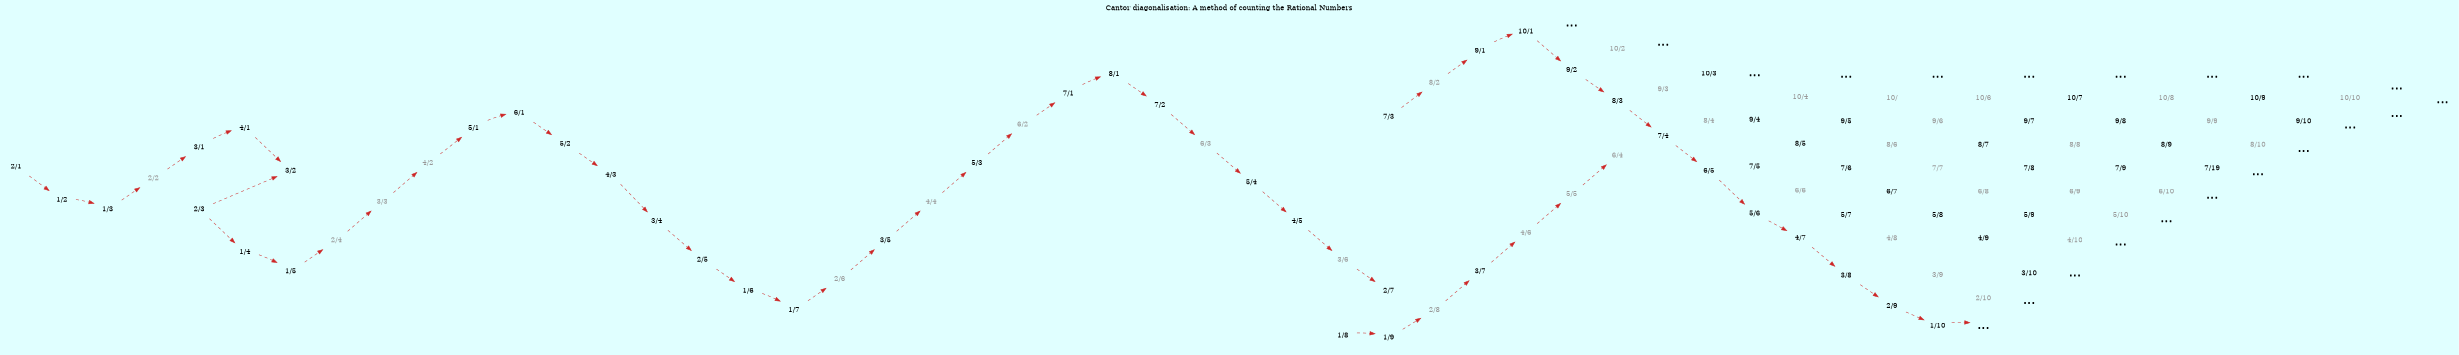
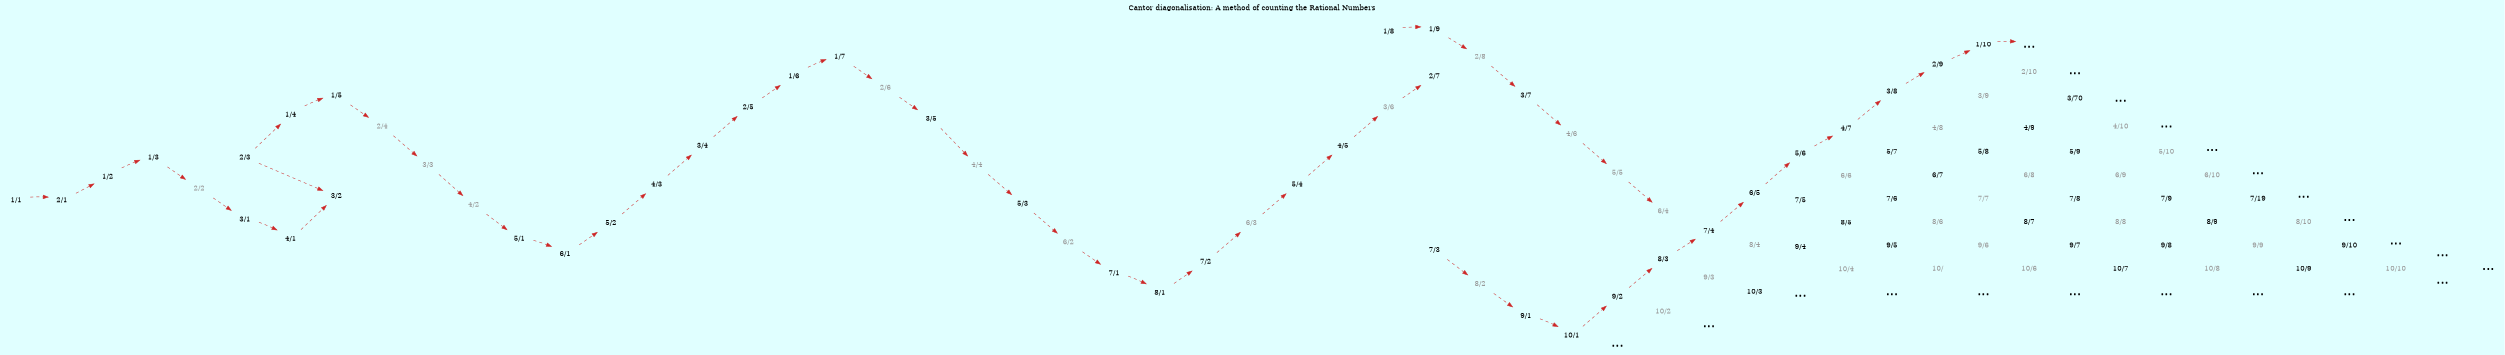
  digraph {
    bgcolor=lightcyan
    label="Cantor diagonalisation: A method of counting the Rational Numbers"
    labelloc=t
    rank=same
    rankdir=LR
    node [shape=plaintext]
    edge [style=invis]
    n1 [fontsize=25 label="..."]
    n2 [fontsize=25 label="..."]
    n3 [fontsize=25 label="..."]
    n4 [fontsize=25 label="..."]
    n5 [fontsize=25 label="..."]
    n6 [fontsize=25 label="..."]
    n7 [fontsize=25 label="..."]
    n8 [fontsize=25 label="..."]
    n9 [fontsize=25 label="..."]
    n10 [fontsize=25 label="..."]
    n11 [fontsize=25 label="..."]
    n12 [fontsize=25 label="..."]
    n13 [fontsize=25 label="..."]
    n14 [fontsize=25 label="..."]
    n15 [fontsize=25 label="..."]
    n16 [fontsize=25 label="..."]
    n17 [fontsize=25 label="..."]
    n18 [fontsize=25 label="..."]
    n19 [fontsize=25 label="..."]
    n20 [fontsize=25 label="..."]
    n21 [fontsize=25 label="..."]
    n22 [fontcolor=gray60 label="2/2"]
    "2/3"
    "3/1"
    "3/2"
    n26 [fontcolor=gray60 label="2/4"]
    n27 [fontcolor=gray60 label="3/3"]
    "1/4"
    "4/1"
    n30 [fontcolor=gray60 label="4/2"]
    "2/5"
    "3/4"
    "4/3"
    n34 [fontcolor=gray60 label="2/6"]
    "3/5"
    "1/6"
    n37 [fontcolor=gray60 label="4/4"]
    n38 [fontcolor=gray60 label="3/6"]
    "2/7"
    "3/7"
    n41 [fontcolor=gray60 label="4/6"]
    n42 [fontcolor=gray60 label="2/8"]
    "4/5"
    "2/9"
    "3/8"
    n46 [fontcolor=gray60 label="2/10"]
    n47 [fontcolor=gray60 label="3/9"]
    "1/10"
    "4/7"
    n50 [fontcolor=gray60 label="4/8"]
-   "3/10"
+   "3/10" [label="3/70"]
    n52 [fontcolor=gray60 label="4/10"]
    "5/1"
    "5/2"
    "5/3"
    n56 [fontcolor=gray60 label="5/5"]
    "5/6"
    "4/9"
    "5/9"
    "6/1"
    n61 [fontcolor=gray60 label="6/2"]
    "5/4"
    n63 [fontcolor=gray60 label="6/3"]
    n64 [fontcolor=gray60 label="6/4"]
    "6/5"
    "5/7"
    n67 [fontcolor=gray60 label="6/6"]
    "5/8"
    n69 [fontcolor=gray60 label="6/8"]
    n70 [fontcolor=gray60 label="5/10"]
    n71 [fontcolor=gray60 label="6/10"]
    "7/4"
    "7/5"
    n74 [label="7/19"]
    "7/1"
    "7/2"
    "7/3"
    "8/1"
    n79 [fontcolor=gray60 label="8/2"]
    "8/3"
    n81 [fontcolor=gray60 label="8/4"]
    "6/7"
    "7/6"
    n84 [fontcolor=gray60 label="7/7"]
    n85 [fontcolor=gray60 label="8/6"]
    n86 [fontcolor=gray60 label="6/9"]
    "7/8"
    "7/9"
    n89 [fontcolor=gray60 label="8/8"]
    "8/9"
    n91 [fontcolor=gray60 label="8/10"]
    "8/7"
    "9/7"
    "9/1"
    "9/2"
    n96 [fontcolor=gray60 label="9/3"]
    "10/1"
    n98 [fontcolor=gray60 label="10/2"]
    "8/5"
    "9/4"
    "9/5"
    n102 [fontcolor=gray60 label="10/4"]
    n103 [fontcolor=gray60 label="9/6"]
    n104 [fontcolor=gray60 label="10/6"]
    "9/8"
    n106 [fontcolor=gray60 label="9/9"]
    n107 [fontcolor=gray60 label="10/8"]
    "9/10"
    n109 [fontcolor=gray60 label="10/10"]
    "10/3"
    "10/7"
    "10/9"
    n113 [fontcolor=gray60 label="10/"]
+   "1/1"
    "1/2"
    "2/1"
    "1/3"
    "1/5"
    "1/7"
    "1/8"
    "1/9"
    n1 -> n2
    n2 -> n3
    n3 -> n4
    n4 -> n5
    n5 -> n6
    n6 -> n7
    n7 -> n8
    n8 -> n9
    n9 -> n10
    n10 -> n11
    n12 -> n13
    n13 -> n14
    n14 -> n15
    n15 -> n16
    n16 -> n17
    n17 -> n18
    n18 -> n19
    n19 -> n20
    n20 -> n21
    n21 -> n11
    n22 -> "2/3"
    n22 -> "3/1" [color=firebrick3 style=dashed]
    n22 -> "3/2"
    "2/3" -> "3/2" [color=firebrick3 style=dashed]
    "2/3" -> n26
    "2/3" -> n27
    "2/3" -> "1/4" [color=firebrick3 style=dashed]
    "3/1" -> "3/2"
    "3/1" -> "4/1"
    "3/1" -> "4/1" [color=firebrick3 style=dashed]
    "3/2" -> n27
    "3/2" -> n30
    n26 -> n27 [color=firebrick3 style=dashed]
    n26 -> "2/5"
    n26 -> "3/4"
    n27 -> n30 [color=firebrick3 style=dashed]
    n27 -> "3/4"
    n27 -> "4/3"
    "1/4" -> n26
    "1/4" -> "1/5"
    "1/4" -> "1/5" [color=firebrick3 style=dashed]
    "4/1" -> "3/2" [color=firebrick3 style=dashed]
    "4/1" -> n30
    "4/1" -> "5/1"
    n30 -> "4/3"
    n30 -> "5/1" [color=firebrick3 style=dashed]
    n30 -> "5/2"
    "2/5" -> n34
    "2/5" -> "3/5"
    "2/5" -> "1/6" [color=firebrick3 style=dashed]
    "3/4" -> "2/5" [color=firebrick3 style=dashed]
    "3/4" -> "3/5"
    "3/4" -> n37
    "4/3" -> "3/4" [color=firebrick3 style=dashed]
    "4/3" -> n37
    "4/3" -> "5/3"
    n34 -> "3/5" [color=firebrick3 style=dashed]
    n34 -> n38
    n34 -> "2/7"
    "3/5" -> n37 [color=firebrick3 style=dashed]
    "3/5" -> n38
    "3/5" -> "4/5"
    "1/6" -> n34
    "1/6" -> "1/7"
    "1/6" -> "1/7" [color=firebrick3 style=dashed]
    n37 -> "4/5"
    n37 -> "5/3" [color=firebrick3 style=dashed]
    n37 -> "5/4"
    n38 -> "2/7" [color=firebrick3 style=dashed]
    n38 -> "3/7"
    n38 -> n41
    "2/7" -> "3/7"
    "2/7" -> n42
    "3/7" -> n41 [color=firebrick3 style=dashed]
    "3/7" -> "3/8"
    "3/7" -> "4/7"
    n41 -> "4/7"
    n41 -> n56 [color=firebrick3 style=dashed]
    n41 -> "5/6"
    n42 -> "3/7" [color=firebrick3 style=dashed]
    n42 -> "2/9"
    n42 -> "3/8"
    "4/5" -> n38 [color=firebrick3 style=dashed]
    "4/5" -> n41
    "4/5" -> n56
    "2/9" -> n46
    "2/9" -> n47
    "2/9" -> "1/10" [color=firebrick3 style=dashed]
    "3/8" -> "2/9" [color=firebrick3 style=dashed]
    "3/8" -> n47
    "3/8" -> n50
    n46 -> n2
    n46 -> "3/10"
    n47 -> "3/10"
    n47 -> "4/9"
    "1/10" -> n1
    "1/10" -> n1 [color=firebrick3 style=dashed]
    "1/10" -> n46
    "4/7" -> "3/8" [color=firebrick3 style=dashed]
    "4/7" -> n50
    "4/7" -> "5/7"
    n50 -> "4/9"
    n50 -> "5/8"
    "3/10" -> n3
    "3/10" -> n52
    n52 -> n4
    n52 -> n70
    "5/1" -> "5/2"
    "5/1" -> "6/1"
    "5/1" -> "6/1" [color=firebrick3 style=dashed]
    "5/2" -> "4/3" [color=firebrick3 style=dashed]
    "5/2" -> "5/3"
    "5/2" -> n61
    "5/3" -> n61 [color=firebrick3 style=dashed]
    "5/3" -> "5/4"
    "5/3" -> n63
    n56 -> "5/6"
    n56 -> n64 [color=firebrick3 style=dashed]
    n56 -> "6/5"
    "5/6" -> "4/7" [color=firebrick3 style=dashed]
    "5/6" -> "5/7"
    "5/6" -> n67
    "4/9" -> n52
    "4/9" -> "5/9"
    "5/9" -> n70
    "5/9" -> n86
    "6/1" -> "5/2" [color=firebrick3 style=dashed]
    "6/1" -> n61
    "6/1" -> "7/1"
    n61 -> n63
    n61 -> "7/1" [color=firebrick3 style=dashed]
    n61 -> "7/2"
    "5/4" -> "4/5" [color=firebrick3 style=dashed]
    "5/4" -> n56
    "5/4" -> n64
    n63 -> "5/4" [color=firebrick3 style=dashed]
    n63 -> n64
    n63 -> "7/3"
    n64 -> "6/5"
    n64 -> "7/4"
    "6/5" -> "5/6" [color=firebrick3 style=dashed]
    "6/5" -> n67
    "6/5" -> "7/5"
    "5/7" -> "5/8"
    "5/7" -> "6/7"
    n67 -> "6/7"
    n67 -> "7/6"
    "5/8" -> "5/9"
    "5/8" -> n69
    n69 -> n86
    n69 -> "7/8"
    n70 -> n5
    n70 -> n71
    n71 -> n6
    n71 -> n74
    "7/4" -> "6/5" [color=firebrick3 style=dashed]
    "7/4" -> "7/5"
    "7/4" -> n81
    "7/5" -> "7/6"
    "7/5" -> "8/5"
    n74 -> n7
    n74 -> n91
    "7/1" -> "7/2"
    "7/1" -> "8/1"
    "7/1" -> "8/1" [color=firebrick3 style=dashed]
    "7/2" -> n63 [color=firebrick3 style=dashed]
    "7/2" -> "7/3"
    "7/2" -> n79
    "7/3" -> "7/4"
    "7/3" -> n79 [color=firebrick3 style=dashed]
    "7/3" -> "8/3"
    "8/1" -> "7/2" [color=firebrick3 style=dashed]
    "8/1" -> n79
    "8/1" -> "9/1"
    n79 -> "8/3"
    n79 -> "9/1" [color=firebrick3 style=dashed]
    n79 -> "9/2"
    "8/3" -> "7/4" [color=firebrick3 style=dashed]
    "8/3" -> n81
    "8/3" -> n96
    n81 -> "8/5"
    n81 -> "9/4"
    "6/7" -> n69
    "6/7" -> n84
    "7/6" -> n84
    "7/6" -> n85
    n84 -> "7/8"
    n84 -> "8/7"
    n85 -> "8/7"
    n85 -> n103
    n86 -> n71
    n86 -> "7/9"
    "7/8" -> "7/9"
    "7/8" -> n89
    "7/9" -> n74
    "7/9" -> "8/9"
    n89 -> "8/9"
    n89 -> "9/8"
    "8/9" -> n91
    "8/9" -> n106
    n91 -> n8
    n91 -> "9/10"
    "8/7" -> n89
    "8/7" -> "9/7"
    "9/7" -> "9/8"
    "9/7" -> "10/7"
    "9/1" -> "9/2"
    "9/1" -> "10/1"
    "9/1" -> "10/1" [color=firebrick3 style=dashed]
    "9/2" -> "8/3" [color=firebrick3 style=dashed]
    "9/2" -> n96
    "9/2" -> n98
    n96 -> "9/4"
    n96 -> "10/3"
    "10/1" -> n12
    "10/1" -> "9/2" [color=firebrick3 style=dashed]
    "10/1" -> n98
    n98 -> n13
    n98 -> "10/3"
    "8/5" -> n85
    "8/5" -> "9/5"
    "9/4" -> "9/5"
    "9/4" -> n102
    "9/5" -> n103
    "9/5" -> n113
    n102 -> n15
    n102 -> n113
    n103 -> "9/7"
    n103 -> n104
    n104 -> n17
    n104 -> "10/7"
    "9/8" -> n106
    "9/8" -> n107
    n106 -> "9/10"
    n106 -> "10/9"
    n107 -> n19
    n107 -> "10/9"
    "9/10" -> n9
    "9/10" -> n109
    n109 -> n10
    n109 -> n21
    "10/3" -> n14
    "10/3" -> n102
    "10/7" -> n18
    "10/7" -> n107
    "10/9" -> n20
    "10/9" -> n109
    n113 -> n16
    n113 -> n104
+   "1/1" -> "1/2"
+   "1/1" -> "2/1"
+   "1/1" -> "2/1" [color=firebrick3 style=dashed]
    "1/2" -> n22
    "1/2" -> "1/3"
    "1/2" -> "1/3" [color=firebrick3 style=dashed]
    "2/1" -> n22
    "2/1" -> "3/1"
    "2/1" -> "1/2" [color=firebrick3 style=dashed]
    "1/3" -> n22 [color=firebrick3 style=dashed]
    "1/3" -> "2/3"
    "1/3" -> "1/4"
    "1/5" -> n26 [color=firebrick3 style=dashed]
    "1/5" -> "2/5"
    "1/5" -> "1/6"
    "1/7" -> n34 [color=firebrick3 style=dashed]
    "1/7" -> "2/7"
    "1/7" -> "1/8"
    "1/8" -> n42
    "1/8" -> "1/9"
    "1/8" -> "1/9" [color=firebrick3 style=dashed]
    "1/9" -> n42 [color=firebrick3 style=dashed]
    "1/9" -> "2/9"
    "1/9" -> "1/10"
  }
